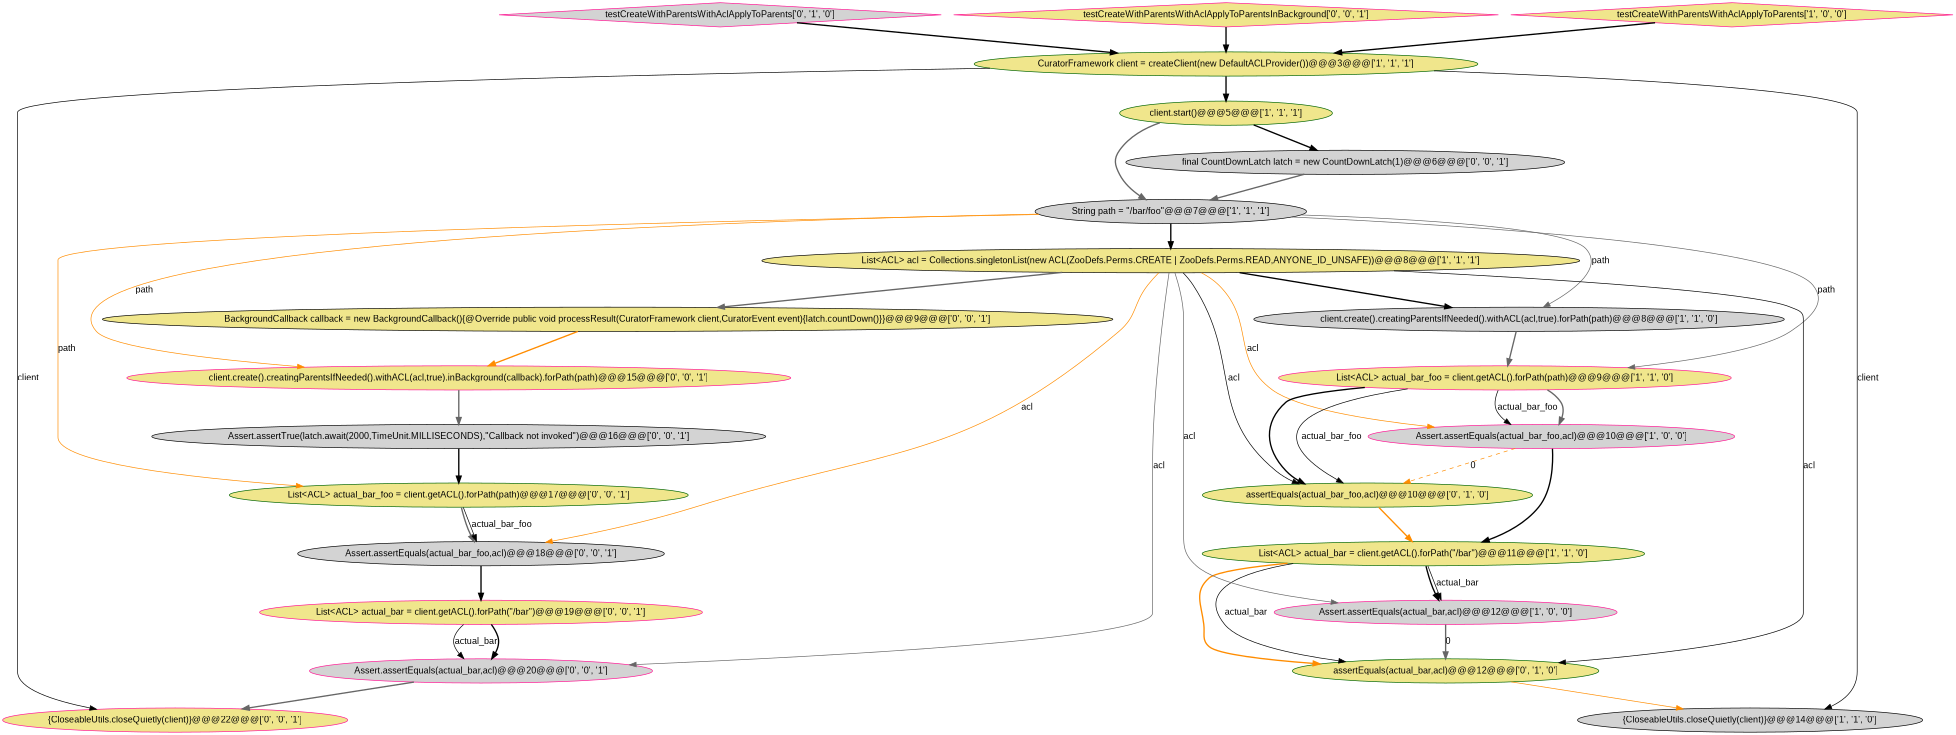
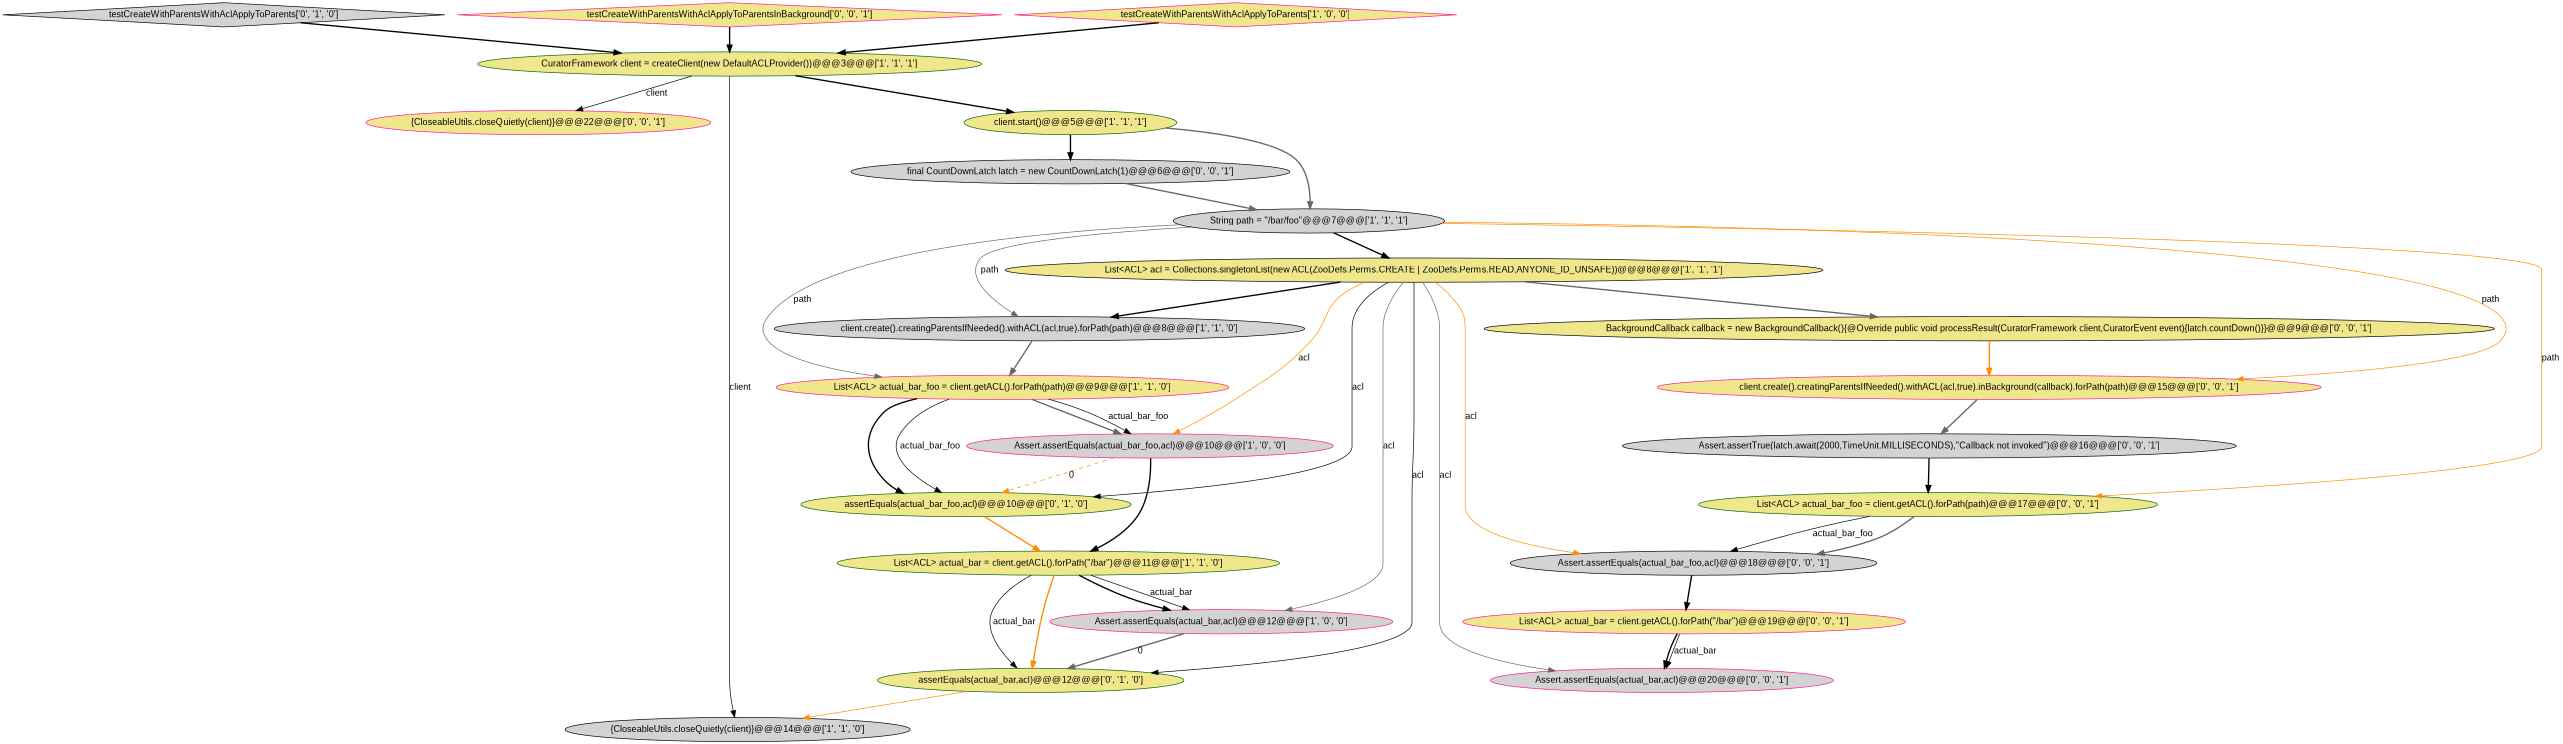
  digraph {
    fontname="Liberation Sans"
    node [color=black fillcolor=khaki fontname="Liberation Sans" shape=ellipse style=filled]
    edge [color=black fontname="Liberation Sans" style=bold]
-   n1 [color=deeppink fillcolor=lightgrey label="testCreateWithParentsWithAclApplyToParents['0', '1', '0']" shape=diamond]
+   n1 [fillcolor=lightgrey label="testCreateWithParentsWithAclApplyToParents['0', '1', '0']" shape=diamond]
    n2 [color=darkgreen label="CuratorFramework client = createClient(new DefaultACLProvider())@@@3@@@['1', '1', '1']"]
    n3 [color=deeppink label="{CloseableUtils.closeQuietly(client)}@@@22@@@['0', '0', '1']"]
    n4 [fillcolor=lightgrey label="{CloseableUtils.closeQuietly(client)}@@@14@@@['1', '1', '0']"]
    n5 [color=darkgreen label="client.start()@@@5@@@['1', '1', '1']"]
    n6 [color=deeppink fillcolor=lightgrey label="Assert.assertEquals(actual_bar_foo,acl)@@@10@@@['1', '0', '0']"]
    n7 [color=darkgreen label="List<ACL> actual_bar = client.getACL().forPath(\"/bar\")@@@11@@@['1', '1', '0']"]
    n8 [color=darkgreen label="assertEquals(actual_bar_foo,acl)@@@10@@@['0', '1', '0']"]
    n9 [color=darkgreen label="assertEquals(actual_bar,acl)@@@12@@@['0', '1', '0']"]
    n10 [color=deeppink fillcolor=lightgrey label="Assert.assertEquals(actual_bar,acl)@@@12@@@['1', '0', '0']"]
    n11 [fillcolor=lightgrey label="Assert.assertTrue(latch.await(2000,TimeUnit.MILLISECONDS),\"Callback not invoked\")@@@16@@@['0', '0', '1']"]
    n12 [color=darkgreen label="List<ACL> actual_bar_foo = client.getACL().forPath(path)@@@17@@@['0', '0', '1']"]
    n13 [fillcolor=lightgrey label="Assert.assertEquals(actual_bar_foo,acl)@@@18@@@['0', '0', '1']"]
    n14 [fillcolor=lightgrey label="final CountDownLatch latch = new CountDownLatch(1)@@@6@@@['0', '0', '1']"]
    n15 [fillcolor=lightgrey label="String path = \"/bar/foo\"@@@7@@@['1', '1', '1']"]
    n16 [label="List<ACL> acl = Collections.singletonList(new ACL(ZooDefs.Perms.CREATE | ZooDefs.Perms.READ,ANYONE_ID_UNSAFE))@@@8@@@['1', '1', '1']"]
    n17 [color=deeppink label="List<ACL> actual_bar_foo = client.getACL().forPath(path)@@@9@@@['1', '1', '0']"]
    n18 [color=deeppink label="client.create().creatingParentsIfNeeded().withACL(acl,true).inBackground(callback).forPath(path)@@@15@@@['0', '0', '1']"]
    n19 [fillcolor=lightgrey label="client.create().creatingParentsIfNeeded().withACL(acl,true).forPath(path)@@@8@@@['1', '1', '0']"]
    n20 [color=deeppink fillcolor=lightgrey label="Assert.assertEquals(actual_bar,acl)@@@20@@@['0', '0', '1']"]
    n21 [label="BackgroundCallback callback = new BackgroundCallback(){@Override public void processResult(CuratorFramework client,CuratorEvent event){latch.countDown()}}@@@9@@@['0', '0', '1']"]
    n22 [color=deeppink label="List<ACL> actual_bar = client.getACL().forPath(\"/bar\")@@@19@@@['0', '0', '1']"]
    n23 [color=deeppink label="testCreateWithParentsWithAclApplyToParentsInBackground['0', '0', '1']" shape=diamond]
    n24 [color=deeppink label="testCreateWithParentsWithAclApplyToParents['1', '0', '0']" shape=diamond]
    n1 -> n2
    n2 -> n3 [label=client style=solid]
    n2 -> n4 [label=client style=solid]
    n2 -> n5
    n5 -> n14
    n5 -> n15 [color=gray40]
    n6 -> n7
    n6 -> n8 [color=darkorange label=0 style=dashed]
    n7 -> n9 [color=darkorange]
    n7 -> n9 [label=actual_bar style=solid]
    n7 -> n10 [label=actual_bar style=solid]
    n7 -> n10
    n8 -> n7 [color=darkorange]
    n9 -> n4 [color=darkorange style=solid]
    n10 -> n9 [color=gray40 label=0]
    n11 -> n12
    n12 -> n13 [color=gray40]
    n12 -> n13 [label=actual_bar_foo style=solid]
    n13 -> n22
    n14 -> n15 [color=gray40]
    n15 -> n12 [color=darkorange label=path style=solid]
    n15 -> n16
    n15 -> n17 [color=gray40 label=path style=solid]
    n15 -> n18 [color=darkorange label=path style=solid]
    n15 -> n19 [color=gray40 label=path style=solid]
    n16 -> n6 [color=darkorange label=acl style=solid]
    n16 -> n8 [label=acl style=solid]
    n16 -> n9 [label=acl style=solid]
    n16 -> n10 [color=gray40 label=acl style=solid]
    n16 -> n13 [color=darkorange label=acl style=solid]
    n16 -> n19
    n16 -> n20 [color=gray40 label=acl style=solid]
    n16 -> n21 [color=gray40]
    n17 -> n6 [color=gray40]
    n17 -> n6 [label=actual_bar_foo style=solid]
    n17 -> n8
    n17 -> n8 [label=actual_bar_foo style=solid]
    n18 -> n11 [color=gray40]
    n19 -> n17 [color=gray40]
-   n20 -> n3 [color=gray40]
    n21 -> n18 [color=darkorange]
    n22 -> n20 [label=actual_bar style=solid]
    n22 -> n20
    n23 -> n2
    n24 -> n2
  }
